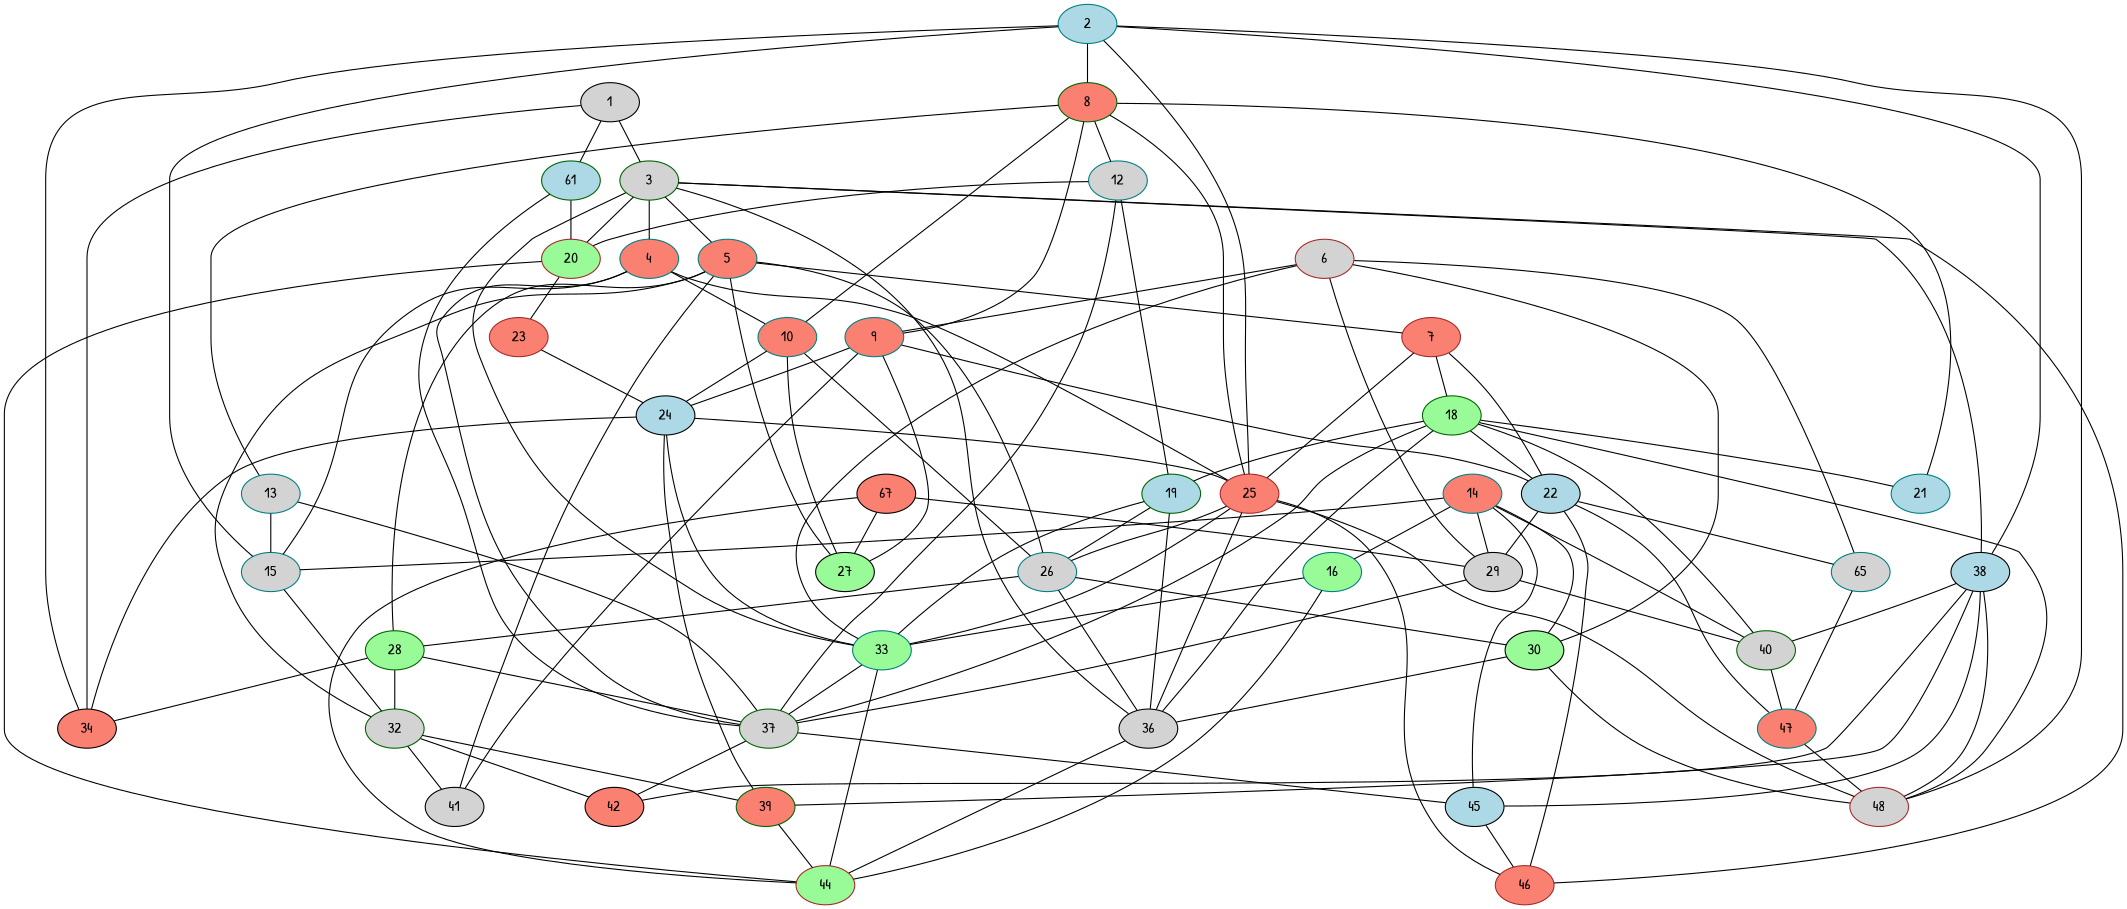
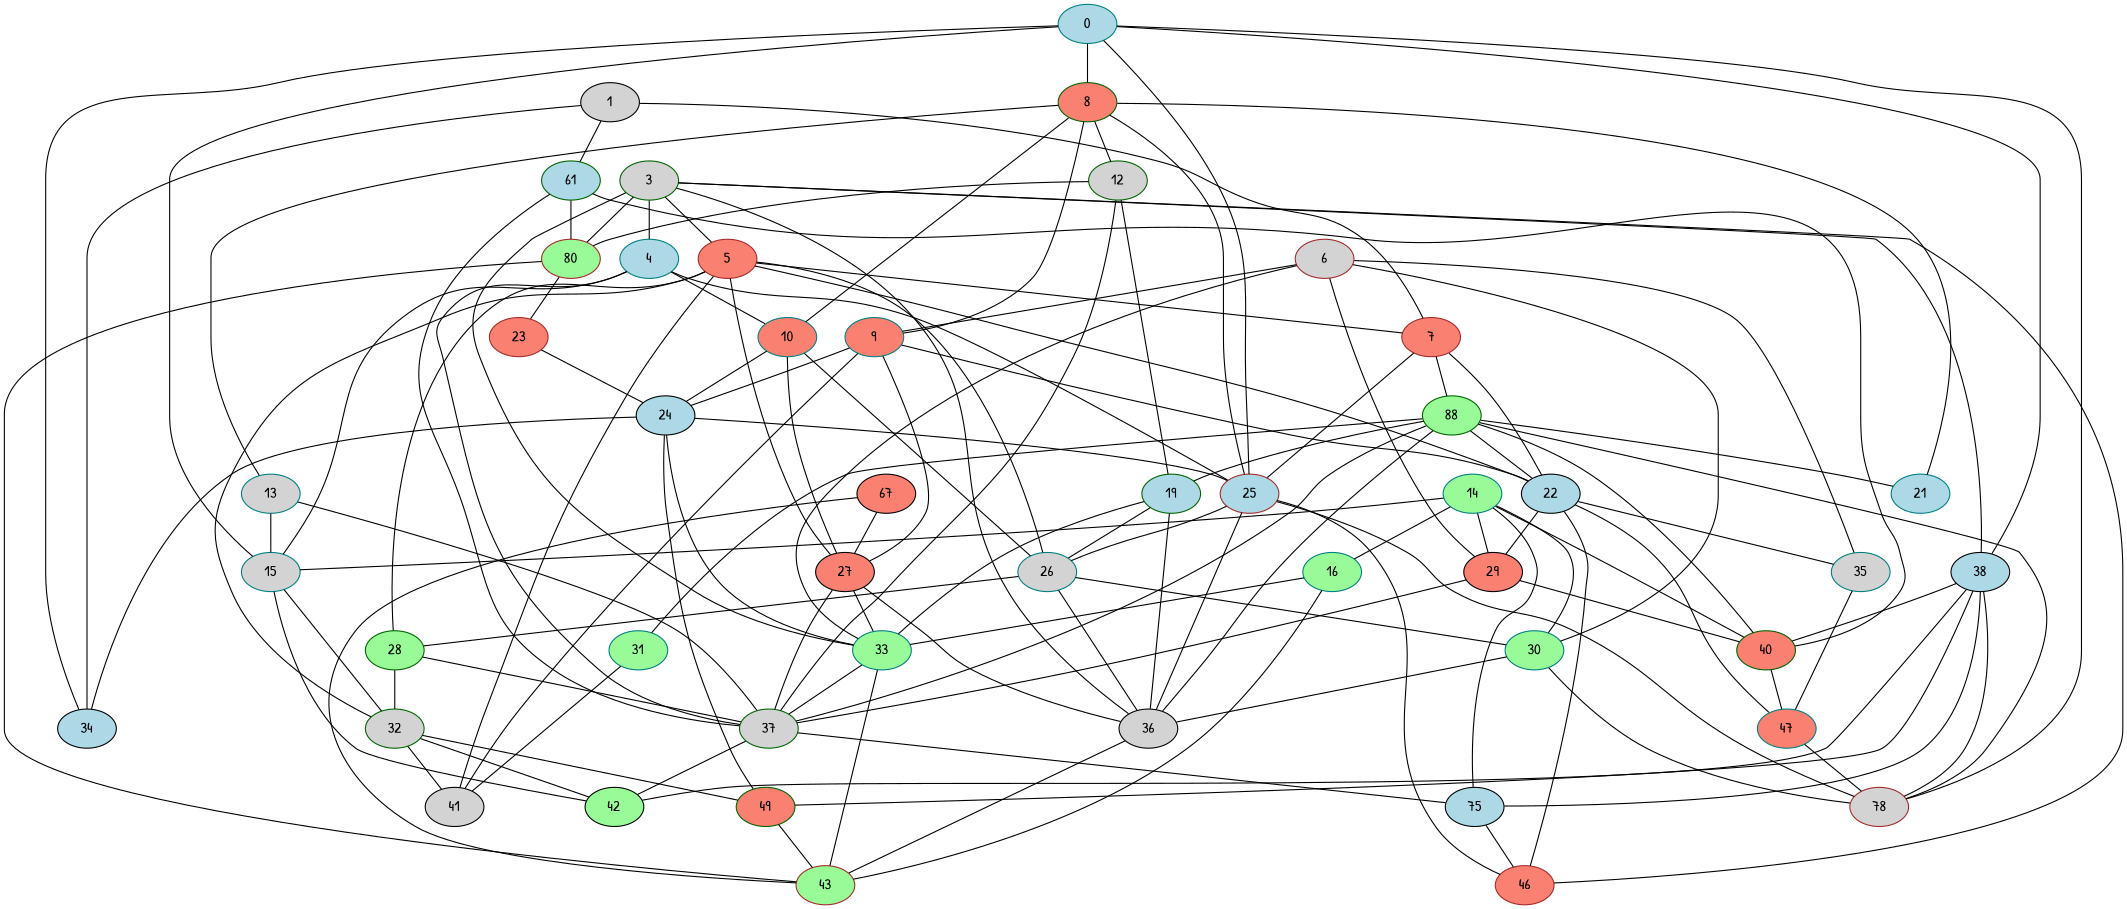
  graph {
    fontname="Patrick Hand"
    node [color=teal fillcolor=lightgrey fontname="Patrick Hand" style=filled]
    edge [fontname="Patrick Hand" weight=1.0]
    1 [color=black]
    3 [color=darkgreen]
    n3 [color=darkgreen fillcolor=lightblue label=61]
-   34 [color=black fillcolor=salmon]
+   34 [color=black fillcolor=lightblue]
    38 [color=black fillcolor=lightblue]
-   4 [fillcolor=salmon]
-   5 [fillcolor=salmon]
-   20 [color=brown fillcolor=palegreen]
+   4 [fillcolor=lightblue]
+   5 [color=brown fillcolor=salmon]
+   20 [color=brown fillcolor=palegreen label=80]
    33 [fillcolor=palegreen]
    36 [color=black]
    46 [color=brown fillcolor=salmon]
    37 [color=darkgreen]
-   40 [color=darkgreen]
-   2 [fillcolor=lightblue]
+   40 [color=darkgreen fillcolor=salmon]
+   2 [fillcolor=lightblue label=0]
    8 [color=darkgreen fillcolor=salmon]
    15
-   25 [color=brown fillcolor=salmon]
-   48 [color=brown]
+   25 [color=brown fillcolor=lightblue]
+   48 [color=brown label=78]
    10 [fillcolor=salmon]
    9 [fillcolor=salmon]
-   12
+   12 [color=darkgreen]
    13
    21 [fillcolor=lightblue]
    32 [color=darkgreen]
-   42 [color=black fillcolor=salmon]
+   42 [color=black fillcolor=palegreen]
    26
-   45 [color=black fillcolor=lightblue]
-   39 [color=darkgreen fillcolor=salmon]
+   45 [color=black fillcolor=lightblue label=75]
+   39 [color=darkgreen fillcolor=salmon label=49]
    7 [color=brown fillcolor=salmon]
    22 [color=black fillcolor=lightblue]
-   27 [color=black fillcolor=palegreen]
+   27 [color=black fillcolor=salmon]
    28 [color=darkgreen fillcolor=palegreen]
    41 [color=black]
    16 [fillcolor=palegreen]
-   43 [color=brown fillcolor=palegreen label=44]
+   43 [color=brown fillcolor=palegreen]
    23 [color=brown fillcolor=salmon]
    24 [color=black fillcolor=lightblue]
-   18 [color=darkgreen fillcolor=palegreen]
-   29 [color=black]
-   35 [label=65]
+   18 [color=darkgreen fillcolor=palegreen label=88]
+   29 [color=black fillcolor=salmon]
+   35
    47 [fillcolor=salmon]
-   30 [color=black fillcolor=palegreen]
+   30 [fillcolor=palegreen]
    6 [color=brown]
    19 [color=darkgreen fillcolor=lightblue]
-   14 [fillcolor=salmon]
+   31 [fillcolor=palegreen]
+   14 [fillcolor=palegreen]
    n47 [color=black fillcolor=salmon label=67]
-   1 -- 3
+   1 -- 7
    1 -- n3
    1 -- 34
    3 -- 38
    3 -- 4 [weight=2.0]
    3 -- 5
    3 -- 20 [weight=2.0]
    3 -- 33
    3 -- 36
    3 -- 46
    n3 -- 20
    n3 -- 37
+   n3 -- 40
    38 -- 40
    38 -- 48
    38 -- 42
    38 -- 45
    38 -- 39
    4 -- 37
    4 -- 15
    4 -- 25
    4 -- 10
    5 -- 32
    5 -- 26
    5 -- 7
+   5 -- 22
    5 -- 27
    5 -- 28
    5 -- 41 [weight=2.0]
    20 -- 43
    20 -- 23
    33 -- 37
    33 -- 43
    36 -- 43
    37 -- 42
    37 -- 45
    40 -- 47
    2 -- 34 [weight=2.0]
    2 -- 38
    2 -- 8
    2 -- 15
    2 -- 25
    2 -- 48
    8 -- 25
    8 -- 10
    8 -- 9
    8 -- 12
    8 -- 13
    8 -- 21
    15 -- 32
-   25 -- 33
+   15 -- 42
+   27 -- 33
    25 -- 36
    25 -- 46
    25 -- 48
    25 -- 26
    10 -- 26
    10 -- 27
    10 -- 24
    9 -- 22
    9 -- 27
    9 -- 41
    9 -- 24 [weight=2.0]
    12 -- 20
    12 -- 37
    12 -- 19
    13 -- 37 [weight=2.0]
    13 -- 15
    32 -- 42
    32 -- 39
    32 -- 41
    26 -- 36
    26 -- 28
    26 -- 30
    45 -- 46
    39 -- 43
    7 -- 25
    7 -- 22 [weight=2.0]
    7 -- 18
    22 -- 46
    22 -- 29
    22 -- 35
    22 -- 47
-   28 -- 34
+   27 -- 36
+   27 -- 37
    28 -- 37
    28 -- 32
    16 -- 33
    16 -- 43
    23 -- 24
    24 -- 34
    24 -- 33
    24 -- 25
    24 -- 39
    18 -- 36
    18 -- 37
    18 -- 40
    18 -- 48
    18 -- 21
    18 -- 22
    18 -- 19
+   18 -- 31
    29 -- 37
    29 -- 40
    35 -- 47
    47 -- 48
    30 -- 36 [weight=2.0]
    30 -- 48
    6 -- 33 [weight=2.0]
    6 -- 9
    6 -- 29
    6 -- 35
    6 -- 30
    19 -- 33
    19 -- 36
    19 -- 26
+   31 -- 41
    14 -- 40
    14 -- 15
    14 -- 45 [weight=2.0]
    14 -- 16
    14 -- 29
    14 -- 30
    n47 -- 27
    n47 -- 43
-   n47 -- 29
  }
